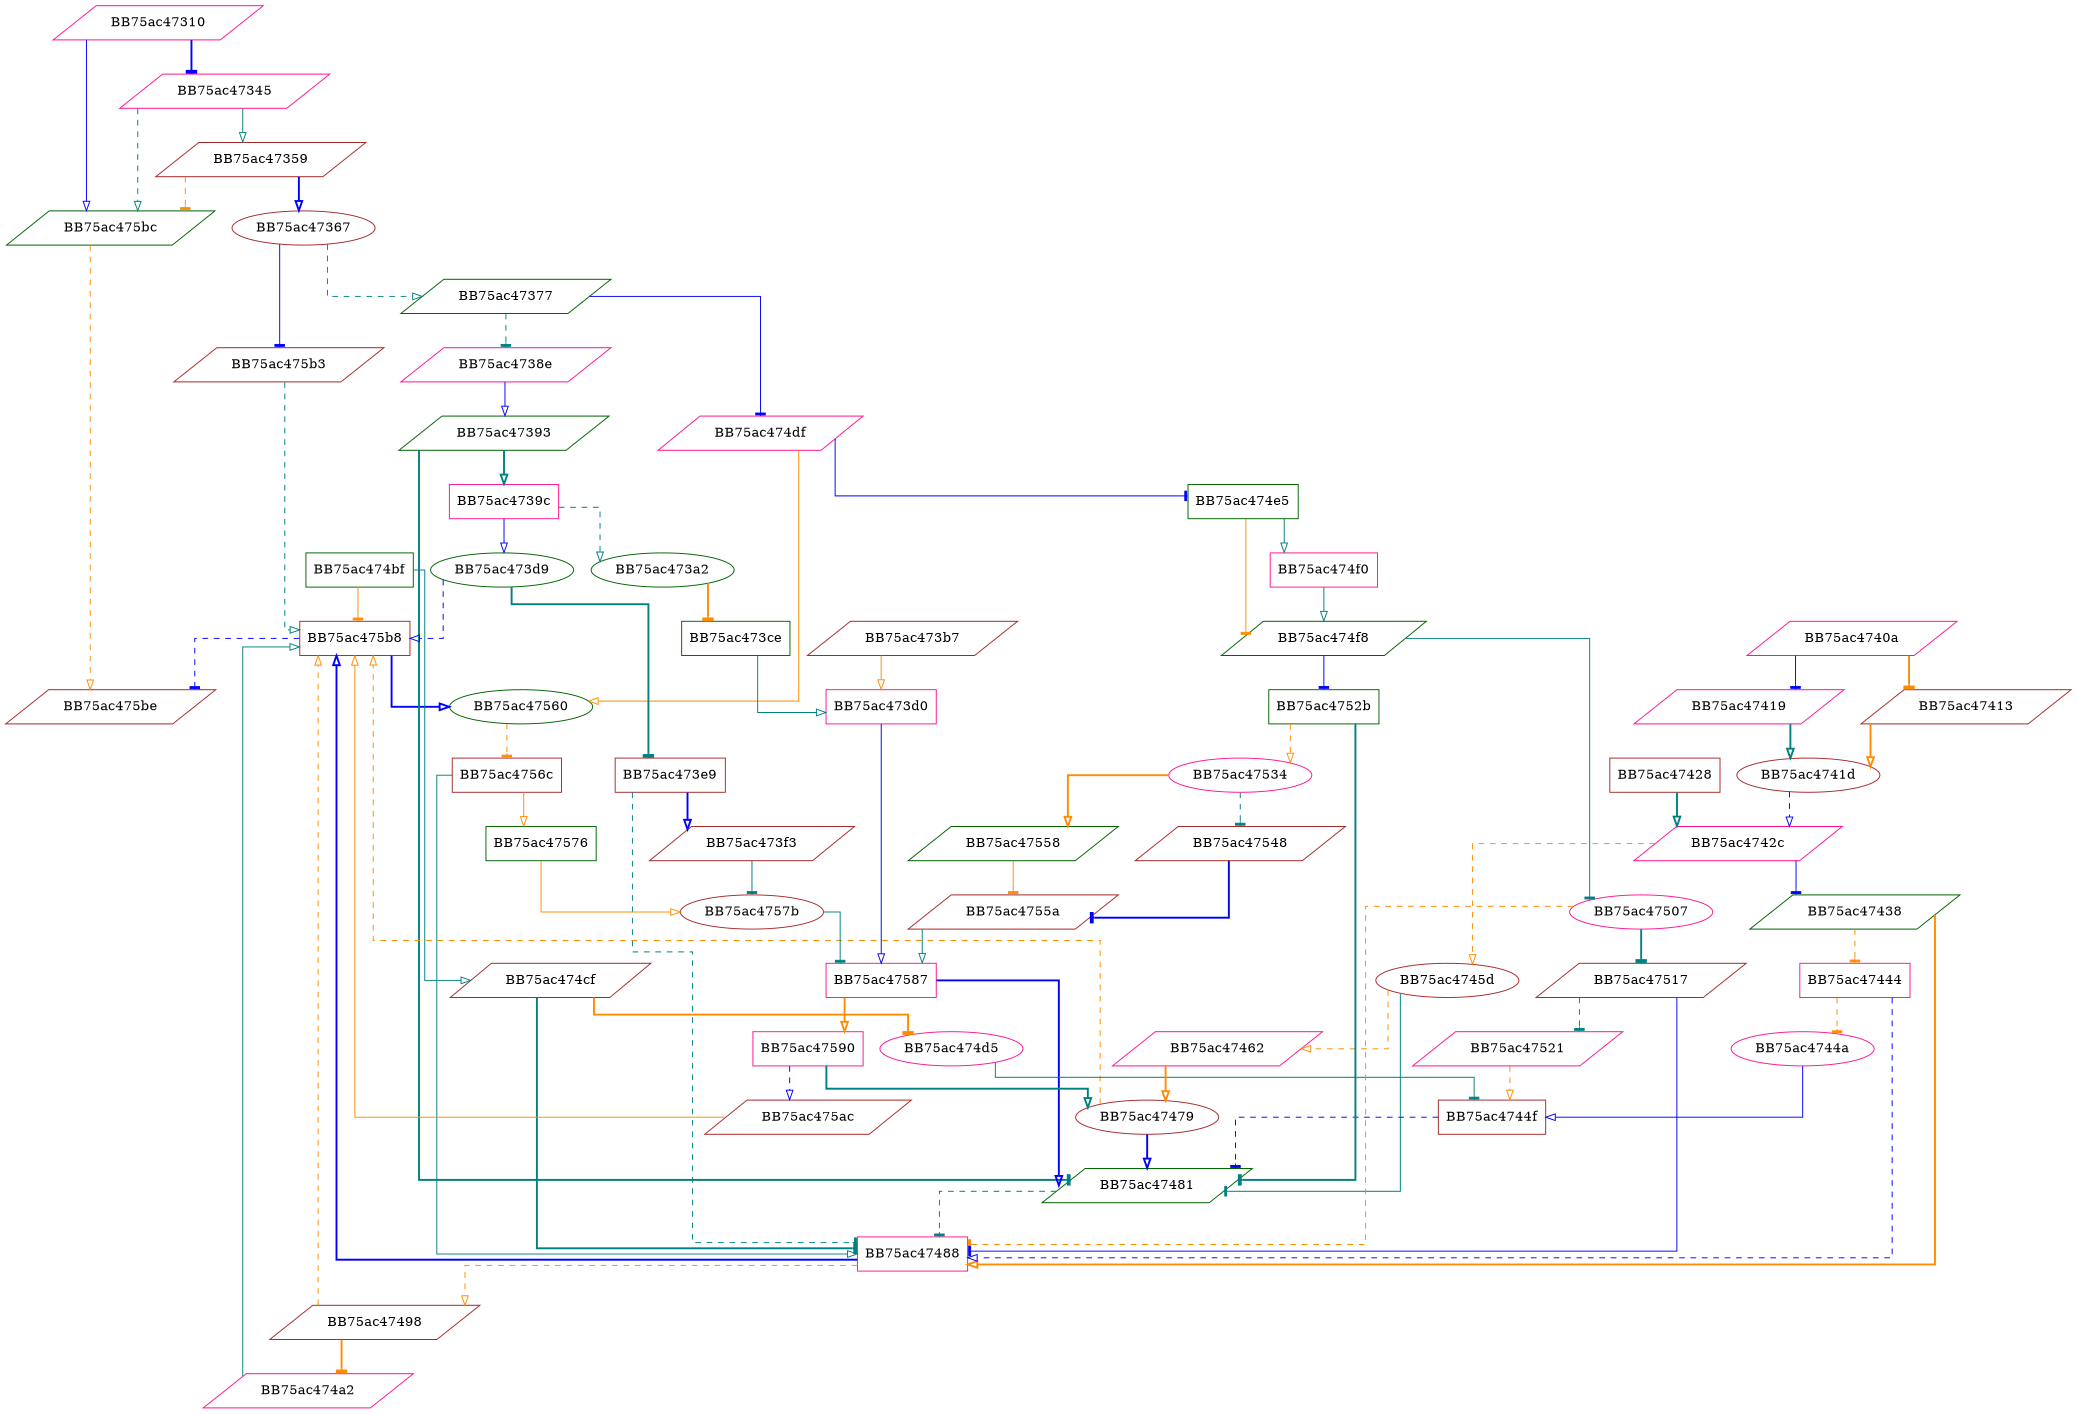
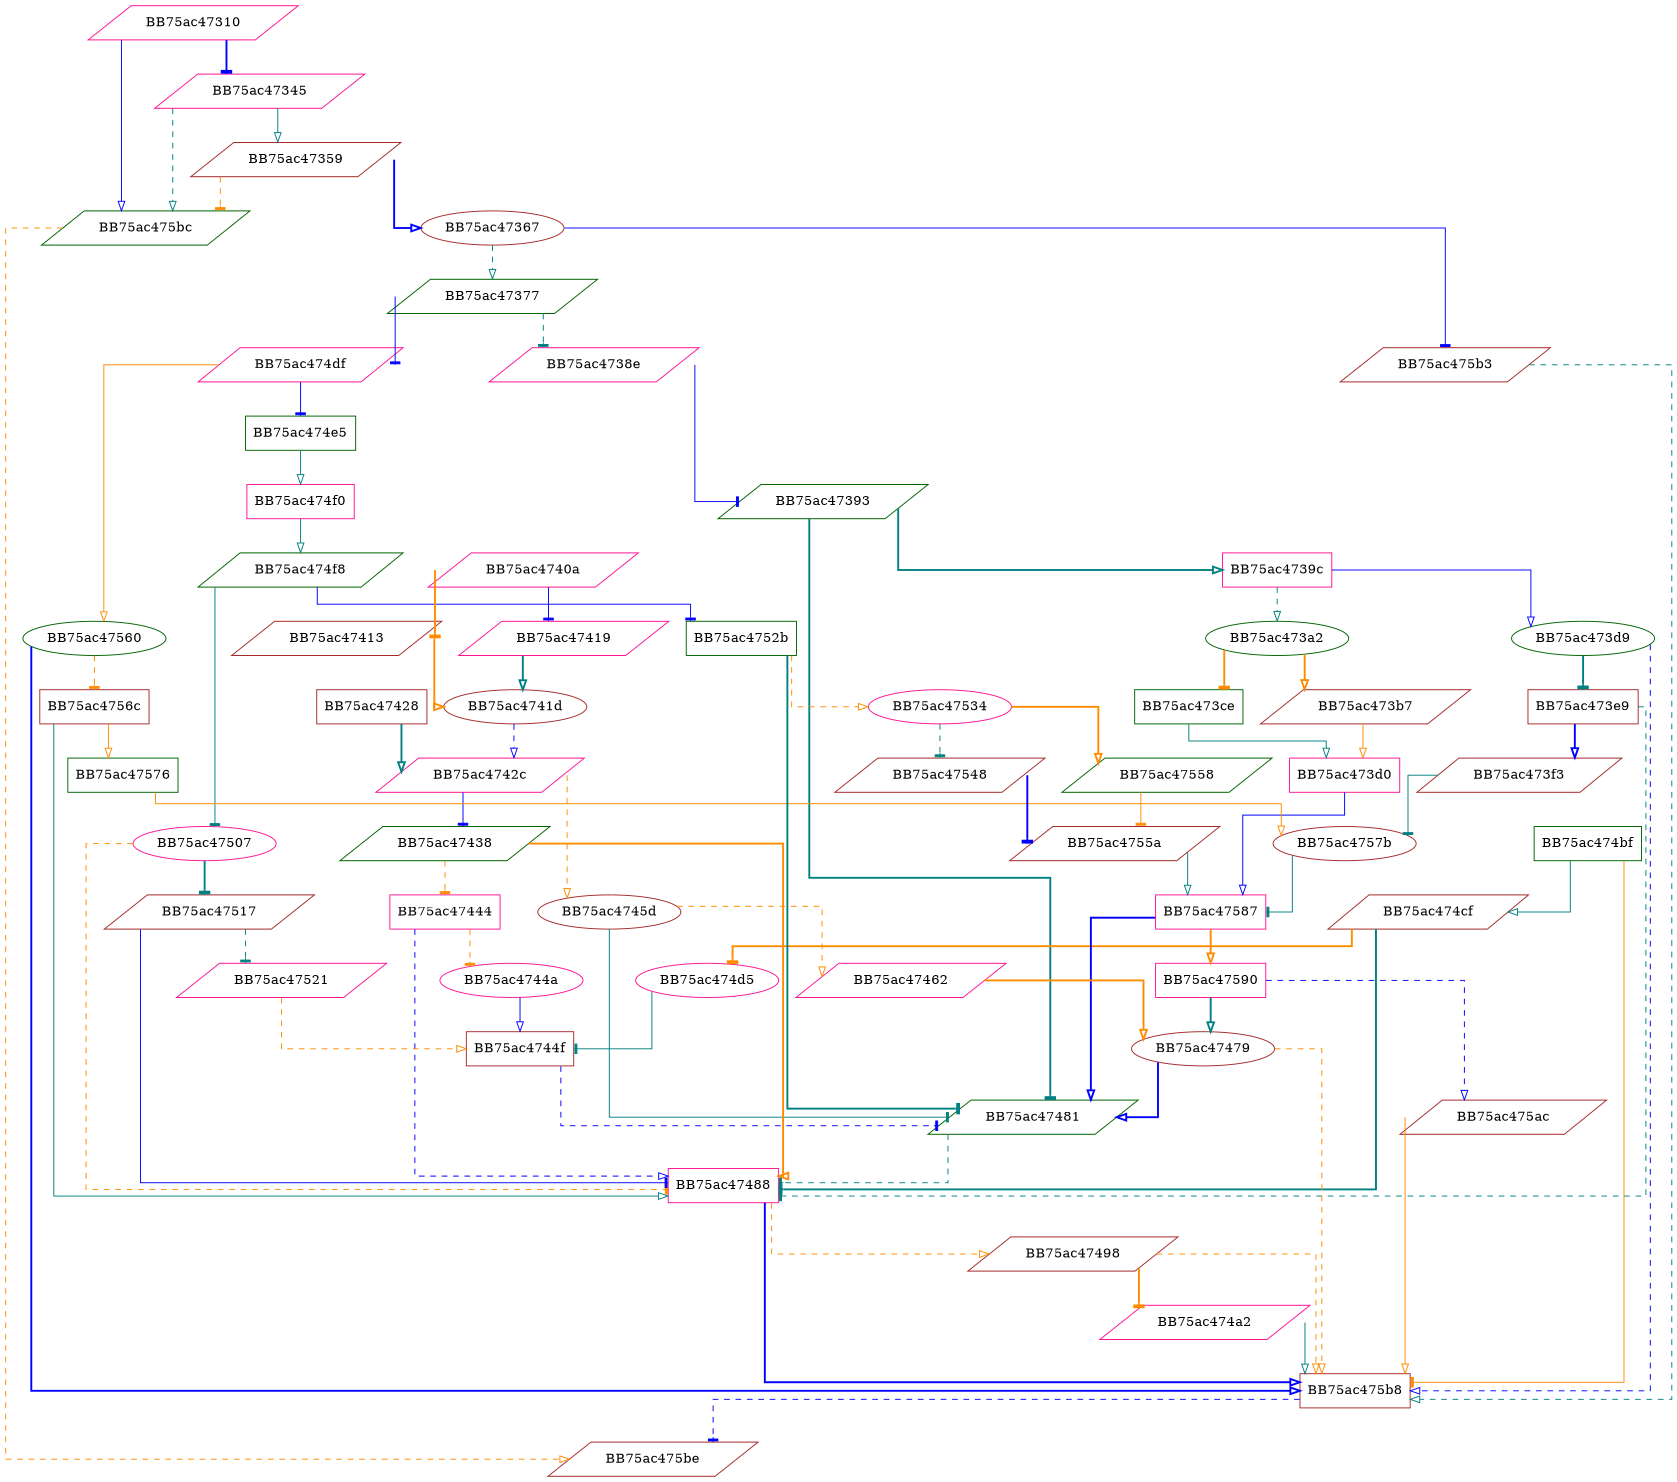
  digraph {
    splines=ortho
    node [color=brown shape=parallelogram]
    edge [arrowhead=onormal color=darkorange style=solid]
    BB75ac475bc [color=darkgreen]
    BB75ac47310 [color=deeppink]
    BB75ac47345 [color=deeppink]
    BB75ac475be
    BB75ac47359
    BB75ac47367 [shape=ellipse]
    BB75ac475b3
    BB75ac47377 [color=darkgreen]
    BB75ac475b8 [shape=box]
    BB75ac474df [color=deeppink]
    BB75ac4738e [color=deeppink]
    BB75ac47560 [color=darkgreen shape=ellipse]
    BB75ac474e5 [color=darkgreen shape=box]
    BB75ac47393 [color=darkgreen]
    BB75ac4756c [shape=box]
    BB75ac474f8 [color=darkgreen]
    BB75ac474f0 [color=deeppink shape=box]
    BB75ac47481 [color=darkgreen]
    BB75ac4739c [color=deeppink shape=box]
    BB75ac474bf [color=darkgreen shape=box]
    BB75ac474cf
    BB75ac4740a [color=deeppink]
    BB75ac47419 [color=deeppink]
    BB75ac47413
    BB75ac47488 [color=deeppink shape=box]
    BB75ac473d9 [color=darkgreen shape=ellipse]
    BB75ac473a2 [color=darkgreen shape=ellipse]
    BB75ac47498
    BB75ac473e9 [shape=box]
    BB75ac473ce [color=darkgreen shape=box]
    BB75ac473b7
    BB75ac473f3
    BB75ac473d0 [color=deeppink shape=box]
    BB75ac47587 [color=deeppink shape=box]
    BB75ac47590 [color=deeppink shape=box]
    BB75ac47479 [shape=ellipse]
    BB75ac475ac
    BB75ac4757b [shape=ellipse]
    BB75ac474a2 [color=deeppink]
    BB75ac474d5 [color=deeppink shape=ellipse]
    BB75ac4741d [shape=ellipse]
    BB75ac4742c [color=deeppink]
    BB75ac4745d [shape=ellipse]
    BB75ac47438 [color=darkgreen]
    BB75ac47428 [shape=box]
    BB75ac47462 [color=deeppink]
    BB75ac47444 [color=deeppink shape=box]
    BB75ac4744a [color=deeppink shape=ellipse]
    BB75ac4744f [shape=box]
    BB75ac47576 [color=darkgreen shape=box]
    BB75ac4752b [color=darkgreen shape=box]
    BB75ac47507 [color=deeppink shape=ellipse]
    BB75ac47534 [color=deeppink shape=ellipse]
    BB75ac47517
    BB75ac47558 [color=darkgreen]
    BB75ac47548
    BB75ac47521 [color=deeppink]
    BB75ac4755a
    BB75ac475bc -> BB75ac475be [style=dashed]
    BB75ac47310 -> BB75ac475bc [color=blue]
    BB75ac47310 -> BB75ac47345 [arrowhead=tee color=blue style=bold]
    BB75ac47345 -> BB75ac475bc [color=teal style=dashed]
    BB75ac47345 -> BB75ac47359 [color=teal]
    BB75ac47359 -> BB75ac475bc [arrowhead=tee style=dashed]
    BB75ac47359 -> BB75ac47367 [color=blue style=bold]
    BB75ac47367 -> BB75ac475b3 [arrowhead=tee color=blue]
    BB75ac47367 -> BB75ac47377 [color=teal style=dashed]
    BB75ac475b3 -> BB75ac475b8 [color=teal style=dashed]
    BB75ac47377 -> BB75ac474df [arrowhead=tee color=blue]
    BB75ac47377 -> BB75ac4738e [arrowhead=tee color=teal style=dashed]
    BB75ac475b8 -> BB75ac475be [arrowhead=tee color=blue style=dashed]
    BB75ac474df -> BB75ac47560
    BB75ac474df -> BB75ac474e5 [arrowhead=tee color=blue]
-   BB75ac4738e -> BB75ac47393 [color=blue]
-   BB75ac475b8 -> BB75ac47560 [color=blue style=bold]
+   BB75ac4738e -> BB75ac47393 [arrowhead=tee color=blue]
+   BB75ac47560 -> BB75ac475b8 [color=blue style=bold]
    BB75ac47560 -> BB75ac4756c [arrowhead=tee style=dashed]
-   BB75ac474e5 -> BB75ac474f8 [arrowhead=tee]
    BB75ac474e5 -> BB75ac474f0 [color=teal]
    BB75ac47393 -> BB75ac47481 [arrowhead=tee color=teal style=bold]
    BB75ac47393 -> BB75ac4739c [color=teal style=bold]
    BB75ac4756c -> BB75ac47488 [color=teal]
    BB75ac4756c -> BB75ac47576
    BB75ac474f8 -> BB75ac4752b [arrowhead=tee color=blue]
    BB75ac474f8 -> BB75ac47507 [arrowhead=tee color=teal]
    BB75ac474f0 -> BB75ac474f8 [color=teal]
    BB75ac47481 -> BB75ac47488 [arrowhead=tee color=teal style=dashed]
    BB75ac4739c -> BB75ac473d9 [color=blue]
    BB75ac4739c -> BB75ac473a2 [color=teal style=dashed]
    BB75ac474bf -> BB75ac475b8 [arrowhead=tee]
    BB75ac474bf -> BB75ac474cf [color=teal]
    BB75ac474cf -> BB75ac47488 [arrowhead=tee color=teal style=bold]
    BB75ac474cf -> BB75ac474d5 [arrowhead=tee style=bold]
    BB75ac4740a -> BB75ac47419 [arrowhead=tee color=blue]
    BB75ac4740a -> BB75ac47413 [arrowhead=tee style=bold]
    BB75ac47419 -> BB75ac4741d [color=teal style=bold]
    BB75ac47413 -> BB75ac4741d [style=bold]
    BB75ac47488 -> BB75ac475b8 [color=blue style=bold]
    BB75ac47488 -> BB75ac47498 [style=dashed]
    BB75ac473d9 -> BB75ac475b8 [color=blue style=dashed]
    BB75ac473d9 -> BB75ac473e9 [arrowhead=tee color=teal style=bold]
    BB75ac473a2 -> BB75ac473ce [arrowhead=tee style=bold]
+   BB75ac473a2 -> BB75ac473b7 [style=bold]
    BB75ac47498 -> BB75ac475b8 [style=dashed]
    BB75ac47498 -> BB75ac474a2 [arrowhead=tee style=bold]
    BB75ac473e9 -> BB75ac47488 [arrowhead=tee color=teal style=dashed]
    BB75ac473e9 -> BB75ac473f3 [color=blue style=bold]
    BB75ac473ce -> BB75ac473d0 [color=teal]
    BB75ac473b7 -> BB75ac473d0
    BB75ac473f3 -> BB75ac4757b [arrowhead=tee color=teal]
    BB75ac473d0 -> BB75ac47587 [color=blue]
    BB75ac47587 -> BB75ac47481 [color=blue style=bold]
    BB75ac47587 -> BB75ac47590 [style=bold]
    BB75ac47590 -> BB75ac47479 [color=teal style=bold]
    BB75ac47590 -> BB75ac475ac [color=blue style=dashed]
    BB75ac47479 -> BB75ac475b8 [style=dashed]
    BB75ac47479 -> BB75ac47481 [color=blue style=bold]
    BB75ac475ac -> BB75ac475b8
    BB75ac4757b -> BB75ac47587 [arrowhead=tee color=teal]
    BB75ac474a2 -> BB75ac475b8 [color=teal]
    BB75ac474d5 -> BB75ac4744f [arrowhead=tee color=teal]
    BB75ac4741d -> BB75ac4742c [color=blue style=dashed]
    BB75ac4742c -> BB75ac4745d [style=dashed]
    BB75ac4742c -> BB75ac47438 [arrowhead=tee color=blue]
    BB75ac4745d -> BB75ac47481 [arrowhead=tee color=teal]
    BB75ac4745d -> BB75ac47462 [style=dashed]
    BB75ac47438 -> BB75ac47488 [style=bold]
    BB75ac47438 -> BB75ac47444 [arrowhead=tee style=dashed]
    BB75ac47428 -> BB75ac4742c [color=teal style=bold]
    BB75ac47462 -> BB75ac47479 [style=bold]
    BB75ac47444 -> BB75ac47488 [color=blue style=dashed]
    BB75ac47444 -> BB75ac4744a [arrowhead=tee style=dashed]
    BB75ac4744a -> BB75ac4744f [color=blue]
    BB75ac4744f -> BB75ac47481 [arrowhead=tee color=blue style=dashed]
    BB75ac47576 -> BB75ac4757b
    BB75ac4752b -> BB75ac47481 [arrowhead=tee color=teal style=bold]
    BB75ac4752b -> BB75ac47534 [style=dashed]
    BB75ac47507 -> BB75ac47488 [arrowhead=tee style=dashed]
    BB75ac47507 -> BB75ac47517 [arrowhead=tee color=teal style=bold]
    BB75ac47534 -> BB75ac47558 [style=bold]
    BB75ac47534 -> BB75ac47548 [arrowhead=tee color=teal style=dashed]
    BB75ac47517 -> BB75ac47488 [arrowhead=tee color=blue]
    BB75ac47517 -> BB75ac47521 [arrowhead=tee color=teal style=dashed]
    BB75ac47558 -> BB75ac4755a [arrowhead=tee]
    BB75ac47548 -> BB75ac4755a [arrowhead=tee color=blue style=bold]
    BB75ac47521 -> BB75ac4744f [style=dashed]
    BB75ac4755a -> BB75ac47587 [color=teal]
  }
